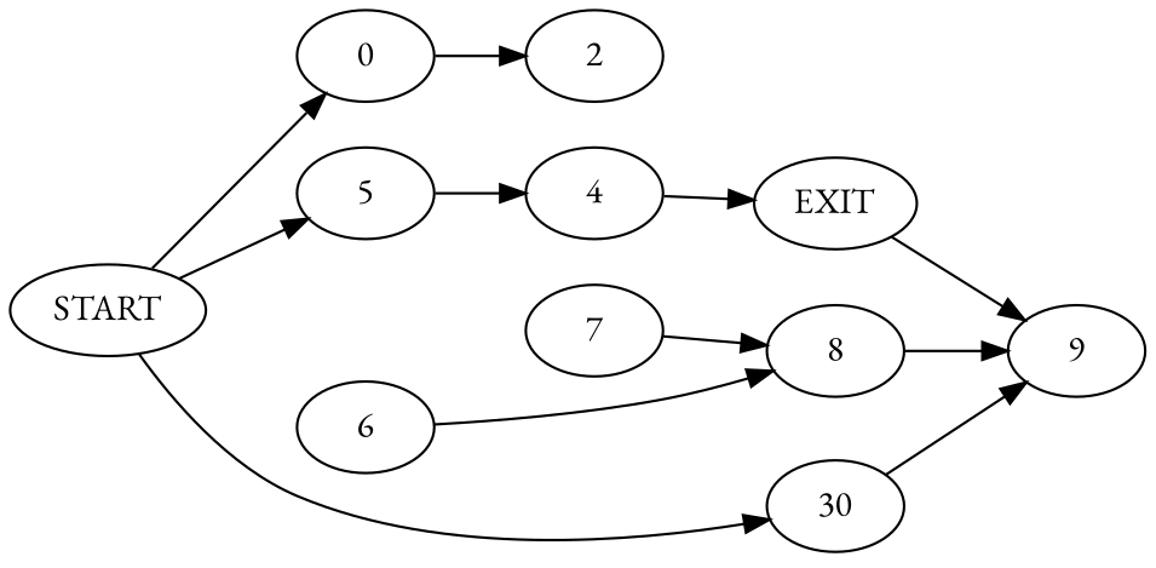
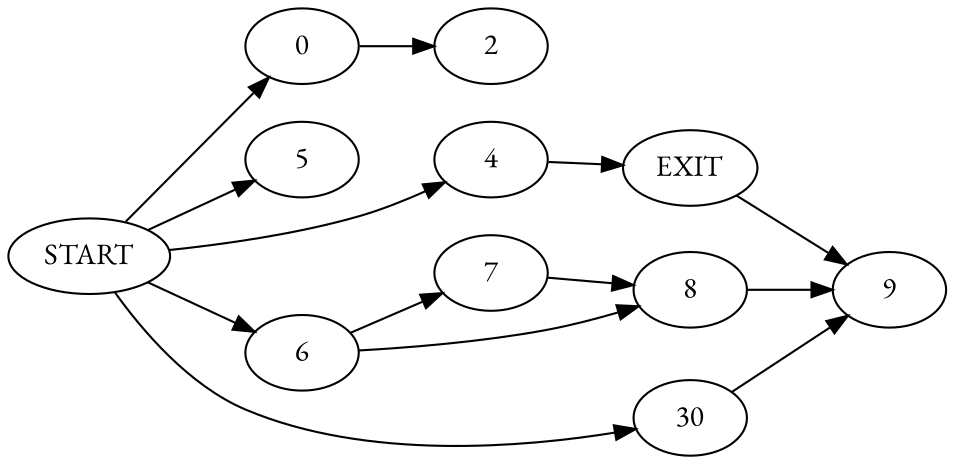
  digraph {
    fontname="EB Garamond"
    rankdir=LR
    node [fontname="EB Garamond"]
    edge [fontname="EB Garamond"]
    n1 [label=START]
    n2 [label=0]
    5
    6
    n5 [label=30]
    2
    4
    7
    8
    9
    n11 [label=EXIT]
    n1 -> n2
    n1 -> 5
+   n1 -> 6
    n1 -> n5
    n2 -> 2
-   5 -> 4
+   n1 -> 4
+   6 -> 7
    6 -> 8
    n5 -> 9
    4 -> n11
    7 -> 8
    8 -> 9
    n11 -> 9
  }
